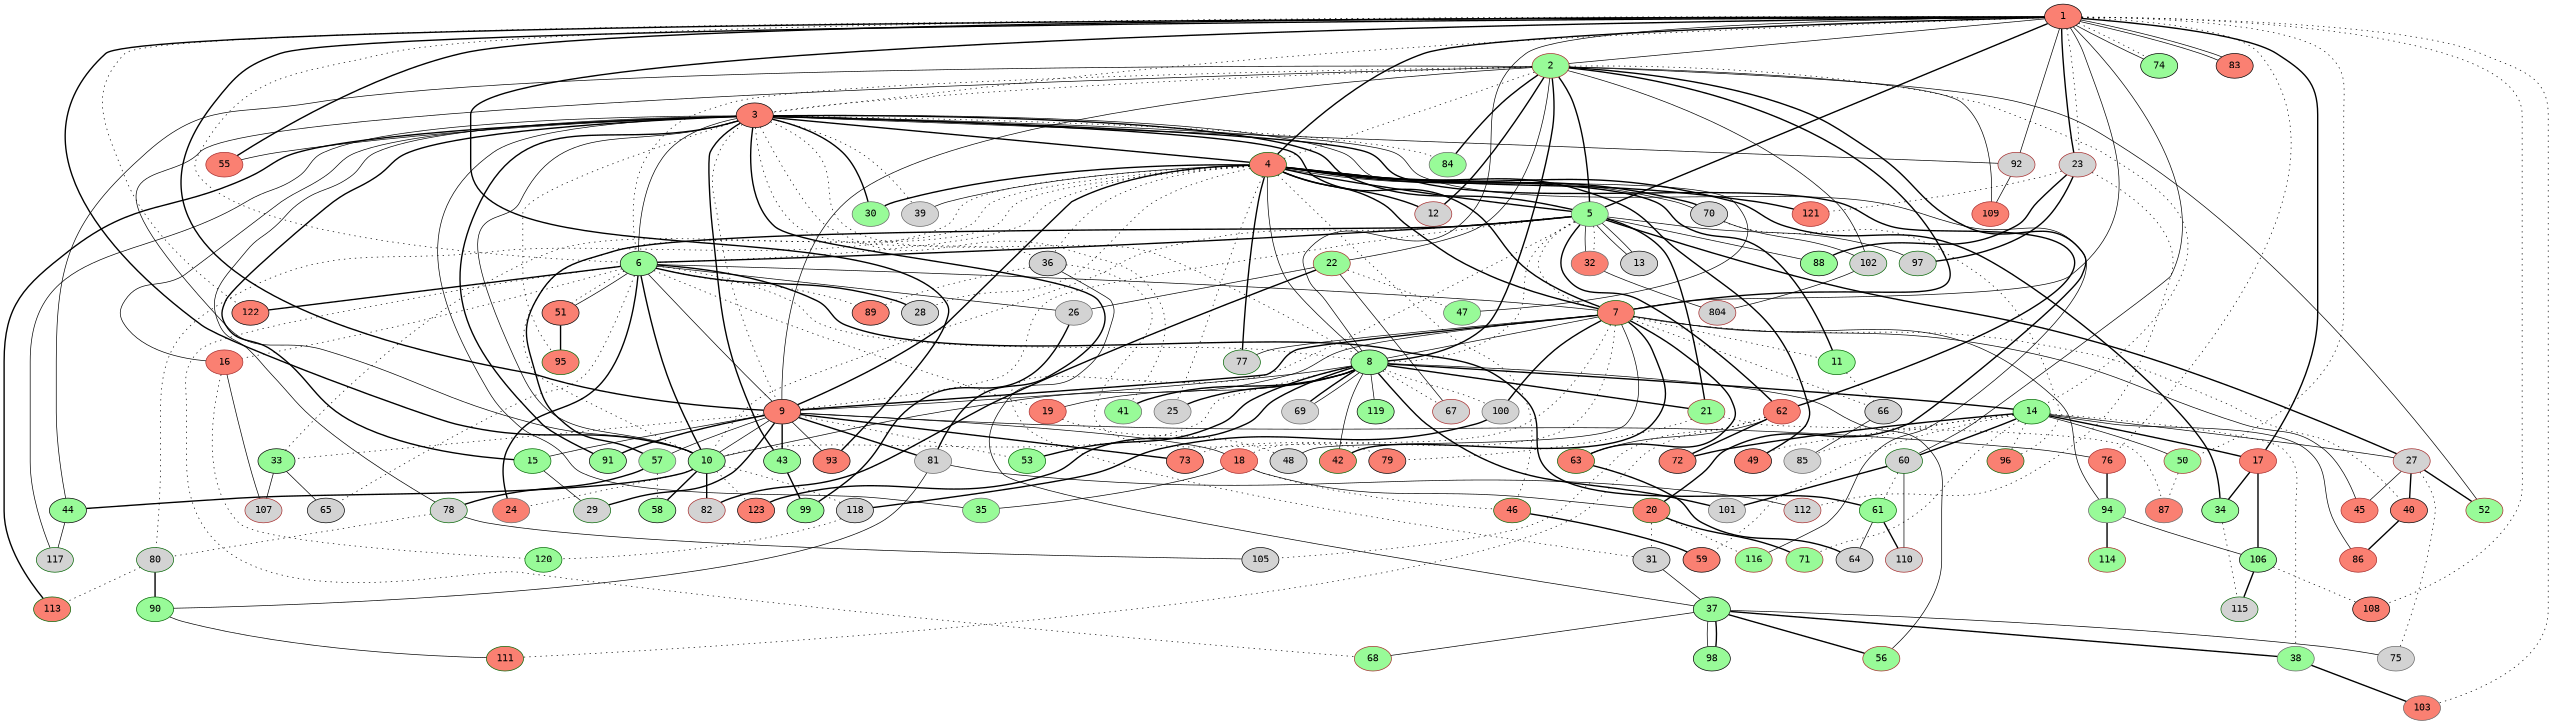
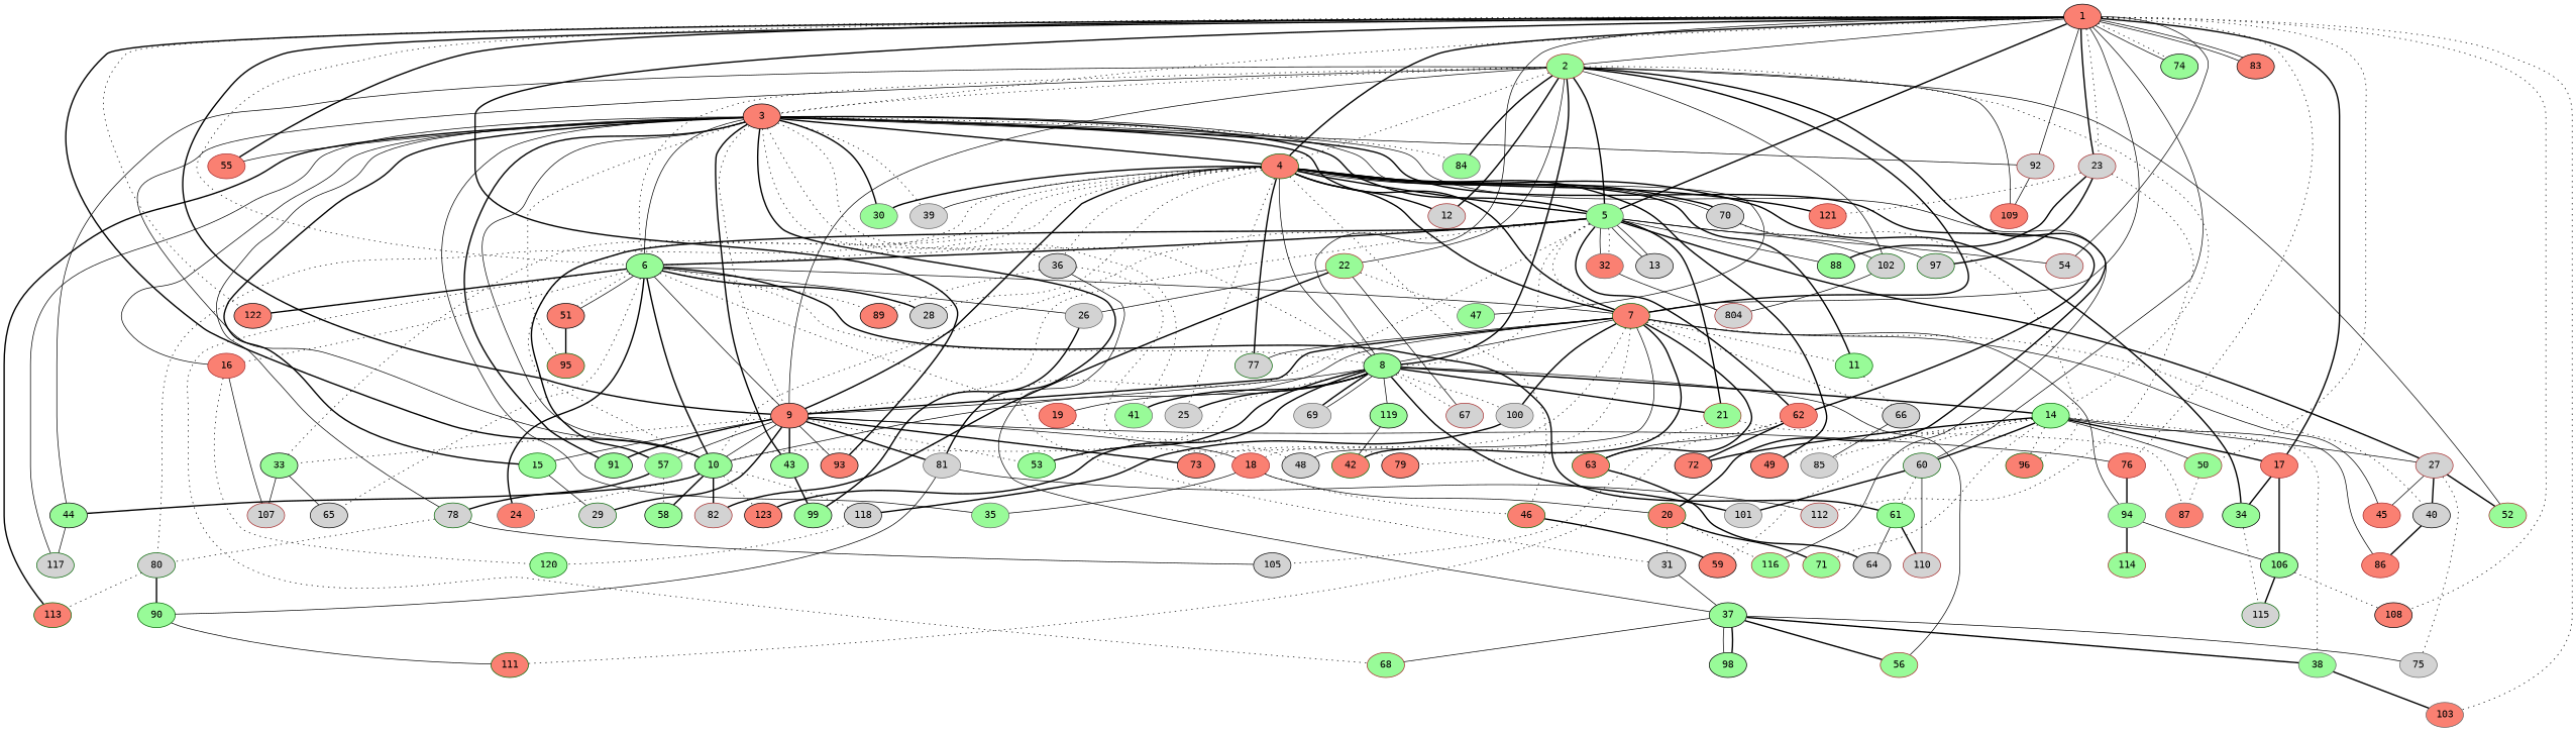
  graph {
    fontname="DejaVu Sans Mono"
    node [color=black fillcolor=palegreen fontname="DejaVu Sans Mono" style=filled]
    edge [fontname="DejaVu Sans Mono" style=bold]
    1 [fillcolor=salmon]
    2 [color=brown]
    3 [fillcolor=salmon]
    4 [color=darkgreen fillcolor=salmon]
    5 [color=gray40]
    6
    7 [color=darkgreen fillcolor=salmon]
    8
    9 [fillcolor=salmon]
    10
    17 [color=brown fillcolor=salmon]
    23 [color=brown fillcolor=lightgrey]
    50 [color=brown]
+   54 [color=brown fillcolor=lightgrey]
    55 [color=brown fillcolor=salmon]
    60 [color=darkgreen fillcolor=lightgrey]
    74
    76 [color=brown fillcolor=salmon]
    83 [fillcolor=salmon]
    92 [color=brown fillcolor=lightgrey]
    93 [fillcolor=salmon]
    103 [color=gray40 fillcolor=salmon]
    108 [fillcolor=salmon]
    122 [fillcolor=salmon]
    12 [color=brown fillcolor=lightgrey]
    14 [color=darkgreen]
    20 [color=darkgreen fillcolor=salmon]
    22 [color=brown]
    44
    52 [color=brown]
    84 [color=gray40]
    102 [color=darkgreen fillcolor=lightgrey]
    109 [color=brown fillcolor=salmon]
    15 [color=darkgreen]
    16 [color=brown fillcolor=salmon]
    30 [color=gray40]
    35 [color=gray40]
    36 [fillcolor=lightgrey]
    39 [color=gray40 fillcolor=lightgrey]
    41 [color=gray40]
    43
    47 [color=gray40]
    62 [color=brown fillcolor=salmon]
    78 [color=darkgreen fillcolor=lightgrey]
    81 [color=gray40 fillcolor=lightgrey]
    91
    95 [color=darkgreen fillcolor=salmon]
    113 [color=darkgreen fillcolor=salmon]
    116 [color=brown]
    117 [color=darkgreen fillcolor=lightgrey]
    11 [color=darkgreen]
    25 [color=gray40 fillcolor=lightgrey]
    28 [fillcolor=lightgrey]
    33
    34
    46 [color=darkgreen fillcolor=salmon]
    49 [fillcolor=salmon]
    70 [fillcolor=lightgrey]
    77 [color=darkgreen fillcolor=lightgrey]
    80 [color=darkgreen fillcolor=lightgrey]
    121 [color=brown fillcolor=salmon]
    13 [fillcolor=lightgrey]
    21 [color=brown]
    27 [color=brown fillcolor=lightgrey]
    31 [fillcolor=lightgrey]
    32 [color=gray40 fillcolor=salmon]
    57 [color=gray40]
    88
    97 [color=darkgreen fillcolor=lightgrey]
    19 [color=brown fillcolor=salmon]
    24 [color=gray40 fillcolor=salmon]
    26 [color=gray40 fillcolor=lightgrey]
    51 [fillcolor=salmon]
    61 [color=darkgreen]
    65 [fillcolor=lightgrey]
    68 [color=brown]
    89 [fillcolor=salmon]
    18 [color=brown fillcolor=salmon]
-   40 [fillcolor=salmon]
+   40 [fillcolor=lightgrey]
    42 [color=darkgreen fillcolor=salmon]
    45 [color=brown fillcolor=salmon]
    48 [fillcolor=lightgrey]
    63 [color=darkgreen fillcolor=salmon]
    66 [fillcolor=lightgrey]
    73 [fillcolor=salmon]
    94 [color=gray40]
    100 [color=gray40 fillcolor=lightgrey]
    53 [color=darkgreen]
    56 [color=brown]
    67 [color=brown fillcolor=lightgrey]
    69 [color=gray40 fillcolor=lightgrey]
    101 [color=gray40 fillcolor=lightgrey]
    119
    123 [fillcolor=salmon]
    29 [color=darkgreen fillcolor=lightgrey]
    58
    82 [color=brown fillcolor=lightgrey]
    118 [fillcolor=lightgrey]
    106
    112 [color=brown fillcolor=lightgrey]
    87 [color=gray40 fillcolor=salmon]
    110 [color=brown fillcolor=lightgrey]
    38 [color=gray40]
    59 [fillcolor=salmon]
    71 [color=brown]
    72 [fillcolor=salmon]
    85 [color=gray40 fillcolor=lightgrey]
    86 [color=brown fillcolor=salmon]
    96 [color=darkgreen fillcolor=salmon]
    n110 [color=brown fillcolor=lightgrey label=804]
    107 [color=brown fillcolor=lightgrey]
    120 [color=darkgreen]
    79 [fillcolor=salmon]
    37
    99
    105 [fillcolor=lightgrey]
    111 [color=darkgreen fillcolor=salmon]
    90 [color=darkgreen]
    115 [color=darkgreen fillcolor=lightgrey]
    75 [color=gray40 fillcolor=lightgrey]
    64 [fillcolor=lightgrey]
    114 [color=brown]
    98
    1 -- 2 [style=solid]
    1 -- 3 [style=dotted]
    1 -- 4
    1 -- 5
    1 -- 6 [style=dotted]
    1 -- 7 [style=solid]
    1 -- 8 [style=solid]
    1 -- 9
    1 -- 10
    1 -- 17
    1 -- 23
    1 -- 23 [style=dotted]
    1 -- 50 [style=dotted]
+   1 -- 54 [style=solid]
    1 -- 55
    1 -- 60 [style=solid]
    1 -- 74 [style=solid]
    1 -- 74 [style=dotted]
    1 -- 76 [style=dotted]
    1 -- 83 [style=solid]
    1 -- 83 [style=solid]
    1 -- 92 [style=solid]
    1 -- 93
    1 -- 103 [style=dotted]
    1 -- 108 [style=dotted]
    1 -- 122 [style=dotted]
    2 -- 3 [style=dotted]
    2 -- 4 [style=dotted]
    2 -- 5
    2 -- 6 [style=dotted]
    2 -- 7
    2 -- 8
    2 -- 9 [style=solid]
    2 -- 10 [style=solid]
    2 -- 12
    2 -- 14 [style=dotted]
    2 -- 20
    2 -- 22 [style=solid]
    2 -- 44 [style=solid]
    2 -- 52 [style=solid]
    2 -- 84
    2 -- 102 [style=solid]
    2 -- 109 [style=solid]
    3 -- 4
    3 -- 5
    3 -- 6 [style=solid]
    3 -- 7
    3 -- 8 [style=dotted]
    3 -- 9 [style=dotted]
    3 -- 10 [style=solid]
    3 -- 55 [style=solid]
    3 -- 92 [style=solid]
    3 -- 84 [style=dotted]
    3 -- 15
    3 -- 16 [style=solid]
    3 -- 30
    3 -- 35 [style=solid]
    3 -- 36 [style=dotted]
    3 -- 39 [style=dotted]
    3 -- 41 [style=dotted]
    3 -- 43
    3 -- 47 [style=solid]
    3 -- 62
    3 -- 78 [style=solid]
    3 -- 81
    3 -- 91
    3 -- 95 [style=dotted]
    3 -- 113
    3 -- 116 [style=solid]
    3 -- 117 [style=solid]
    4 -- 5
    4 -- 6 [style=dotted]
    4 -- 7
    4 -- 8 [style=solid]
    4 -- 9
    4 -- 10 [style=dotted]
    4 -- 12
    4 -- 30
    4 -- 36 [style=dotted]
    4 -- 39 [style=solid]
    4 -- 11
    4 -- 25 [style=dotted]
    4 -- 28 [style=dotted]
    4 -- 33 [style=dotted]
    4 -- 34
    4 -- 46 [style=dotted]
    4 -- 49
    4 -- 70 [style=solid]
    4 -- 70
    4 -- 77
    4 -- 80 [style=dotted]
    4 -- 121
    5 -- 6
    5 -- 7 [style=dotted]
    5 -- 8 [style=dotted]
    5 -- 9 [style=dotted]
    5 -- 10 [style=dotted]
+   5 -- 54 [style=solid]
    5 -- 62
    5 -- 13 [style=solid]
    5 -- 13 [style=solid]
    5 -- 21
    5 -- 27
    5 -- 31 [style=dotted]
    5 -- 32 [style=solid]
    5 -- 32 [style=dotted]
    5 -- 57
    5 -- 88 [style=solid]
    5 -- 97 [style=solid]
    6 -- 7 [style=solid]
    6 -- 8 [style=dotted]
    6 -- 9 [style=solid]
    6 -- 10
    6 -- 122
    6 -- 16 [style=dotted]
    6 -- 28
    6 -- 19 [style=dotted]
    6 -- 24
    6 -- 26 [style=solid]
    6 -- 51 [style=dotted]
    6 -- 51 [style=solid]
    6 -- 61
    6 -- 65 [style=dotted]
    6 -- 68 [style=dotted]
    6 -- 89 [style=dotted]
    7 -- 8 [style=solid]
    7 -- 9
    7 -- 10 [style=solid]
    7 -- 11 [style=dotted]
    7 -- 77 [style=solid]
    7 -- 18 [style=dotted]
    7 -- 40 [style=dotted]
    7 -- 42
    7 -- 45 [style=solid]
    7 -- 48 [style=solid]
    7 -- 63
    7 -- 66 [style=dotted]
    7 -- 73 [style=dotted]
    7 -- 94 [style=solid]
    7 -- 100
    8 -- 9 [style=solid]
    8 -- 10 [style=dotted]
    8 -- 14
    8 -- 41
    8 -- 25
    8 -- 21
    8 -- 19 [style=solid]
-   8 -- 42 [style=solid]
+   119 -- 42 [style=solid]
    8 -- 100 [style=dotted]
    8 -- 53
    8 -- 56 [style=solid]
    8 -- 67 [style=dotted]
    8 -- 69
    8 -- 69 [style=solid]
    8 -- 101
    8 -- 119 [style=solid]
    8 -- 123
    9 -- 10 [style=solid]
    9 -- 76 [style=solid]
    9 -- 93 [style=solid]
    9 -- 15 [style=solid]
    9 -- 43
    9 -- 81
    9 -- 91
    9 -- 33 [style=dotted]
    9 -- 57 [style=solid]
    9 -- 18 [style=solid]
    9 -- 73
    9 -- 53 [style=dotted]
    9 -- 29
    10 -- 44
    10 -- 24 [style=dotted]
    10 -- 123 [style=dotted]
    10 -- 58
    10 -- 82
    10 -- 118 [style=dotted]
    17 -- 34
    17 -- 106
    23 -- 121 [style=dotted]
    23 -- 88
    23 -- 97
    23 -- 112 [style=dotted]
    50 -- 87 [style=dotted]
    60 -- 61 [style=dotted]
    60 -- 101
    60 -- 110 [style=solid]
    76 -- 94
    92 -- 109 [style=solid]
    14 -- 17
    14 -- 50 [style=solid]
    14 -- 60
    14 -- 49 [style=dotted]
    14 -- 27 [style=solid]
    14 -- 38 [style=dotted]
    14 -- 59 [style=dotted]
    14 -- 71 [style=dotted]
    14 -- 72
    14 -- 85 [style=dotted]
    14 -- 86 [style=solid]
    14 -- 96 [style=dotted]
    20 -- 116 [style=dotted]
    20 -- 31 [style=dotted]
    20 -- 71
    22 -- 47 [style=dotted]
    22 -- 26 [style=solid]
    22 -- 67 [style=solid]
    22 -- 82
    44 -- 117 [style=solid]
    102 -- n110 [style=solid]
    15 -- 29 [style=solid]
    16 -- 107 [style=solid]
    16 -- 120 [style=dotted]
    36 -- 89 [style=dotted]
    36 -- 79 [style=dotted]
    36 -- 37 [style=solid]
    43 -- 99
    62 -- 63 [style=solid]
    62 -- 72
    62 -- 105 [style=dotted]
    62 -- 111 [style=dotted]
    78 -- 80 [style=dotted]
    78 -- 105 [style=solid]
    81 -- 112 [style=solid]
    81 -- 90 [style=solid]
    11 -- 66 [style=dotted]
    33 -- 65 [style=solid]
    33 -- 107 [style=solid]
    34 -- 115 [style=dotted]
    46 -- 59
    70 -- 102 [style=solid]
    70 -- 96 [style=dotted]
    80 -- 113 [style=dotted]
    80 -- 90
    21 -- 87 [style=dotted]
    21 -- 79 [style=dotted]
    27 -- 52
    27 -- 40
    27 -- 45 [style=solid]
    27 -- 75 [style=dotted]
    31 -- 37 [style=solid]
    32 -- n110 [style=solid]
    57 -- 78
    57 -- 58 [style=dotted]
    19 -- 48 [style=dotted]
    26 -- 99
    51 -- 95
    61 -- 110
    61 -- 64 [style=solid]
    18 -- 20 [style=solid]
    18 -- 35 [style=solid]
    18 -- 46 [style=dotted]
    40 -- 86
    63 -- 64
    66 -- 85 [style=solid]
    94 -- 106 [style=solid]
    94 -- 114
    100 -- 118
    118 -- 120 [style=dotted]
    106 -- 108 [style=dotted]
    106 -- 115
    38 -- 103
    37 -- 68 [style=solid]
    37 -- 56
    37 -- 38
    37 -- 75 [style=solid]
    37 -- 98 [style=solid]
    37 -- 98
    90 -- 111 [style=solid]
  }
